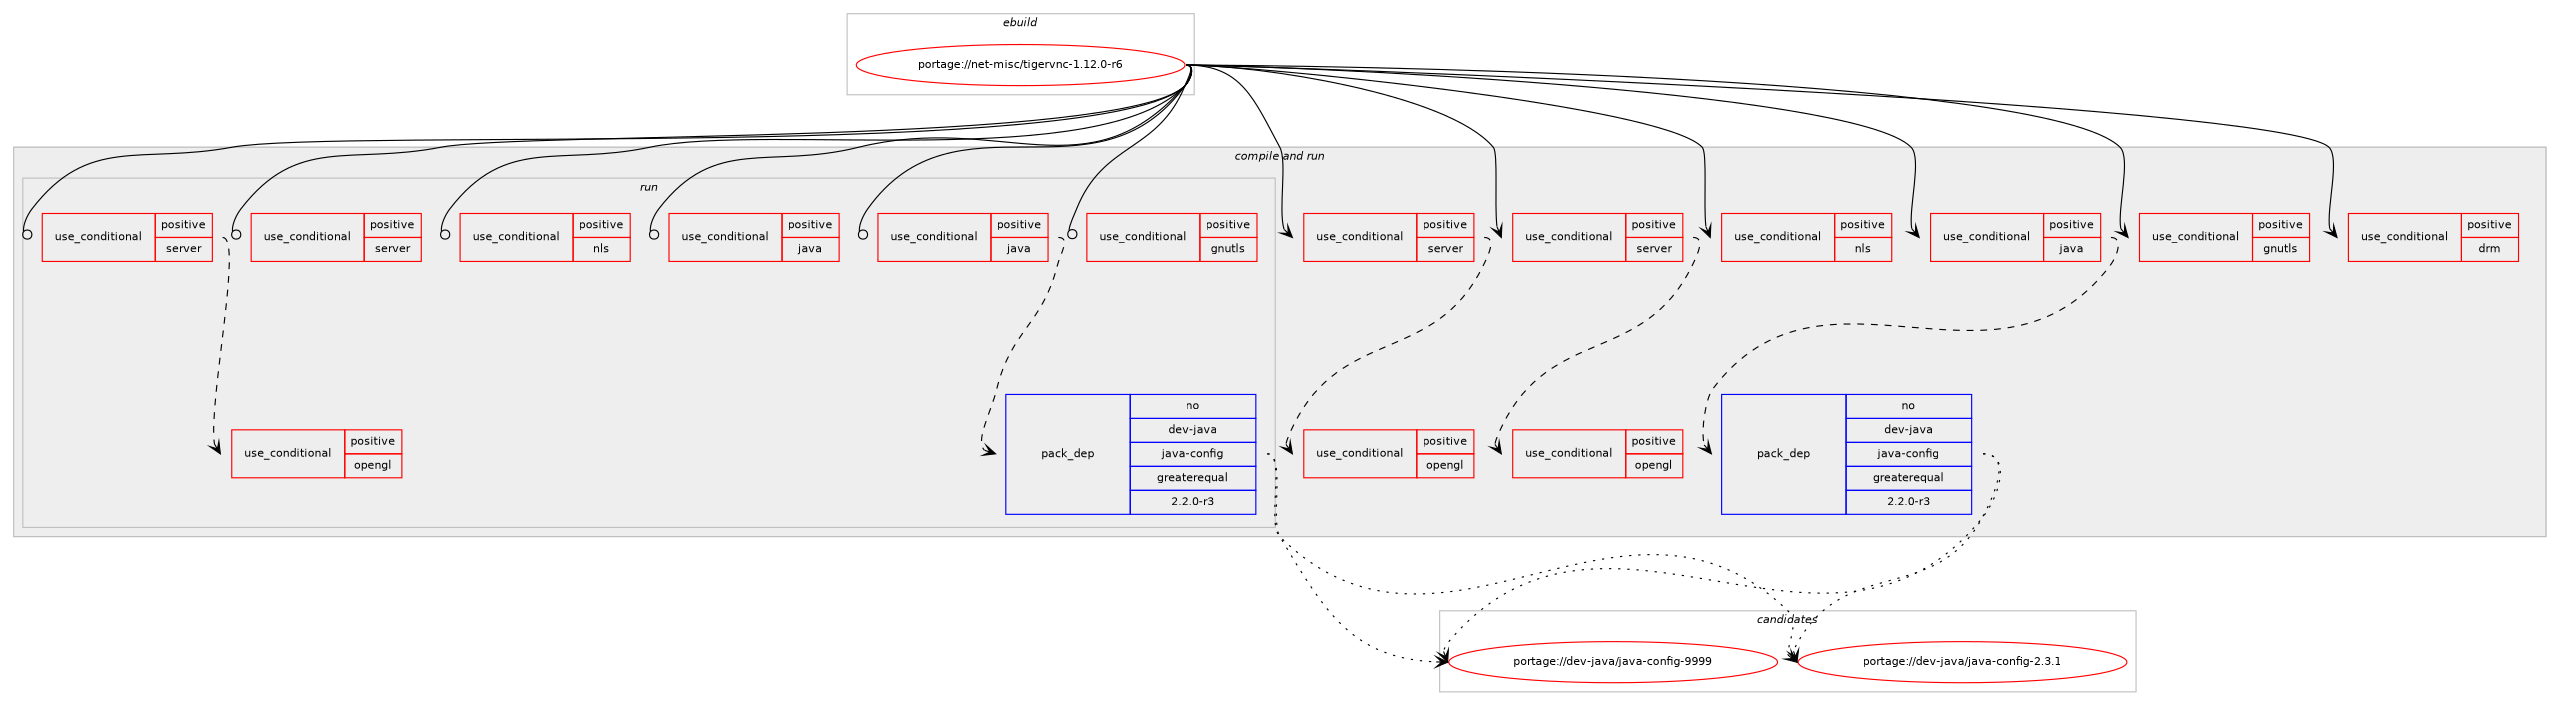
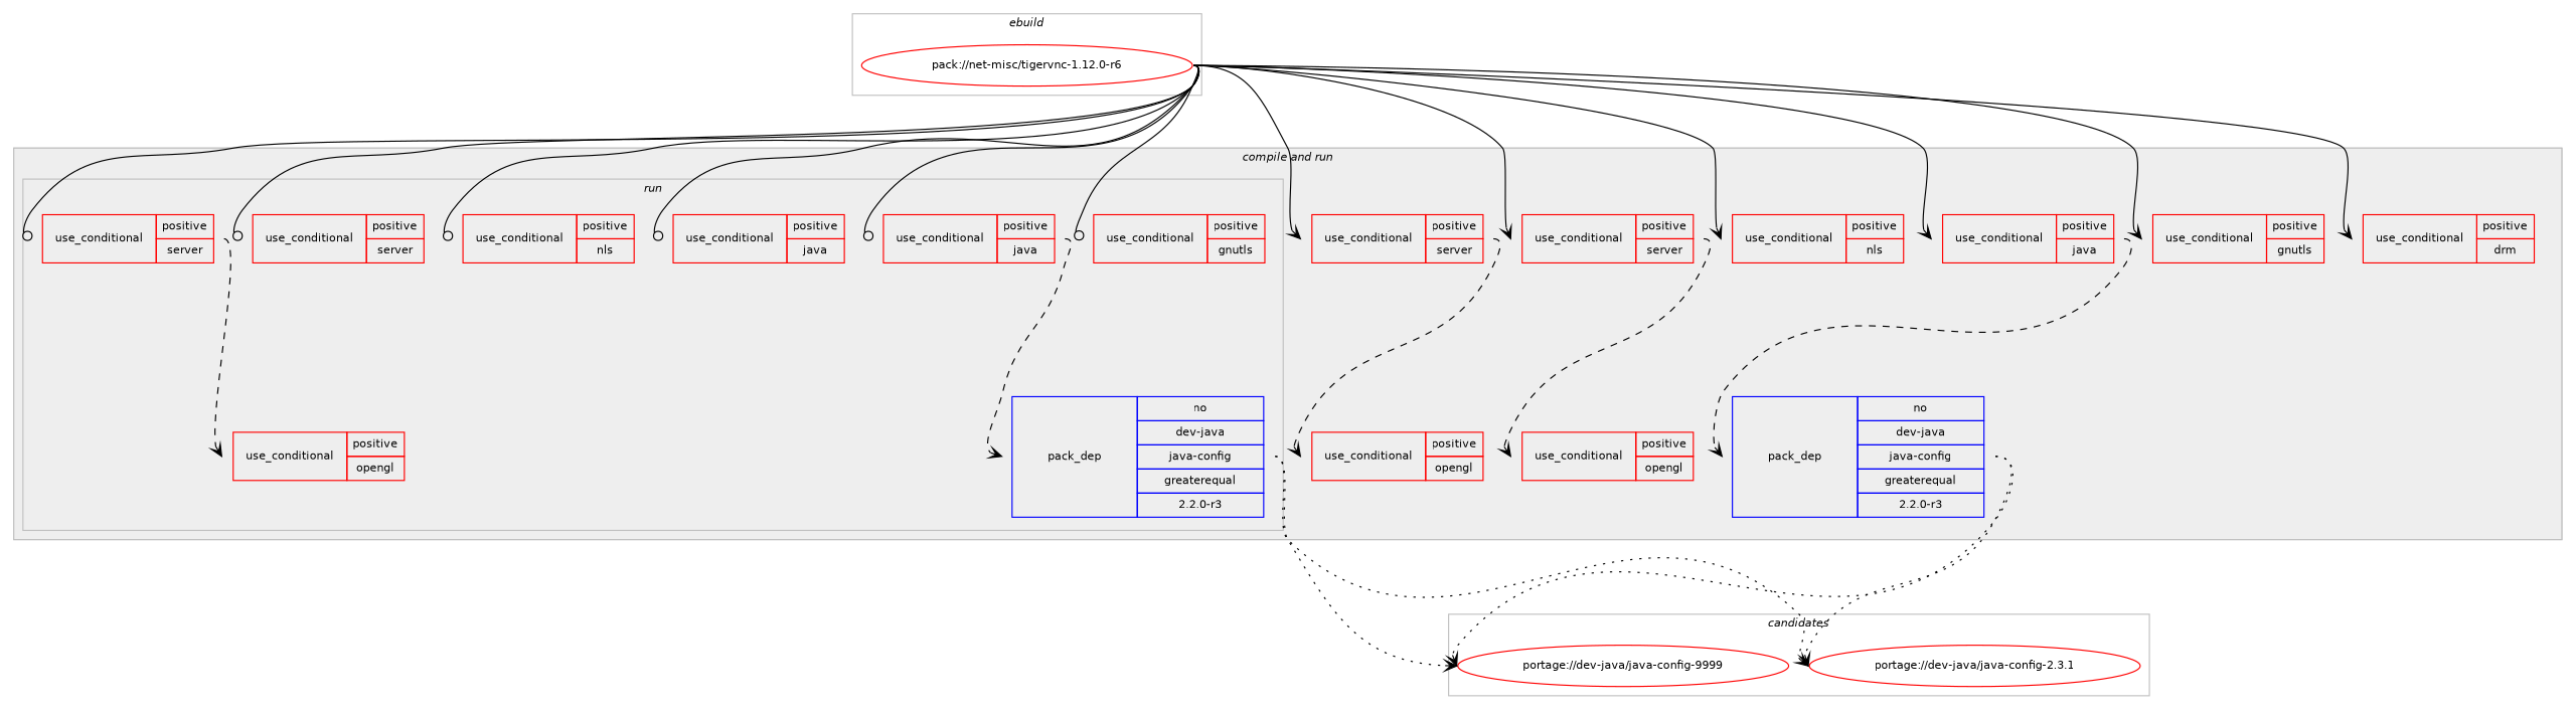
  digraph {
    compound=true
    concentrate=true
    fontname=Helvetica
    fontsize=10
    newrank=true
    rankdir=TB
    ranksep=1.5
    node [color=red fontname=Helvetica fontsize=10 shape=none]
    edge [arrowhead=vee headport=w style=solid tailport=e weight=20]
-   n1 [label="portage://net-misc/tigervnc-1.12.0-r6" width=4 shape=""]
+   n1 [label="pack://net-misc/tigervnc-1.12.0-r6" width=4 shape=""]
    n2 [label=<<TABLE BORDER="0" CELLBORDER="1" CELLSPACING="0" CELLPADDING="4"><TR><TD ROWSPAN="3" CELLPADDING="10">use_conditional</TD></TR><TR><TD>positive</TD></TR><TR><TD>drm</TD></TR></TABLE>>]
    n3 [label=<<TABLE BORDER="0" CELLBORDER="1" CELLSPACING="0" CELLPADDING="4"><TR><TD ROWSPAN="3" CELLPADDING="10">use_conditional</TD></TR><TR><TD>positive</TD></TR><TR><TD>gnutls</TD></TR></TABLE>>]
    n4 [color=blue label=<<TABLE BORDER="0" CELLBORDER="1" CELLSPACING="0" CELLPADDING="4" WIDTH="220"><TR><TD ROWSPAN="6" CELLPADDING="30">pack_dep</TD></TR><TR><TD WIDTH="110">no</TD></TR><TR><TD>dev-java</TD></TR><TR><TD>java-config</TD></TR><TR><TD>greaterequal</TD></TR><TR><TD>2.2.0-r3</TD></TR></TABLE>>]
    n5 [label=<<TABLE BORDER="0" CELLBORDER="1" CELLSPACING="0" CELLPADDING="4"><TR><TD ROWSPAN="3" CELLPADDING="10">use_conditional</TD></TR><TR><TD>positive</TD></TR><TR><TD>java</TD></TR></TABLE>>]
    n6 [label=<<TABLE BORDER="0" CELLBORDER="1" CELLSPACING="0" CELLPADDING="4"><TR><TD ROWSPAN="3" CELLPADDING="10">use_conditional</TD></TR><TR><TD>positive</TD></TR><TR><TD>nls</TD></TR></TABLE>>]
    n7 [label=<<TABLE BORDER="0" CELLBORDER="1" CELLSPACING="0" CELLPADDING="4"><TR><TD ROWSPAN="3" CELLPADDING="10">use_conditional</TD></TR><TR><TD>positive</TD></TR><TR><TD>opengl</TD></TR></TABLE>>]
    n8 [label=<<TABLE BORDER="0" CELLBORDER="1" CELLSPACING="0" CELLPADDING="4"><TR><TD ROWSPAN="3" CELLPADDING="10">use_conditional</TD></TR><TR><TD>positive</TD></TR><TR><TD>server</TD></TR></TABLE>>]
    n9 [label=<<TABLE BORDER="0" CELLBORDER="1" CELLSPACING="0" CELLPADDING="4"><TR><TD ROWSPAN="3" CELLPADDING="10">use_conditional</TD></TR><TR><TD>positive</TD></TR><TR><TD>opengl</TD></TR></TABLE>>]
    n10 [label=<<TABLE BORDER="0" CELLBORDER="1" CELLSPACING="0" CELLPADDING="4"><TR><TD ROWSPAN="3" CELLPADDING="10">use_conditional</TD></TR><TR><TD>positive</TD></TR><TR><TD>server</TD></TR></TABLE>>]
    n11 [label=<<TABLE BORDER="0" CELLBORDER="1" CELLSPACING="0" CELLPADDING="4"><TR><TD ROWSPAN="3" CELLPADDING="10">use_conditional</TD></TR><TR><TD>positive</TD></TR><TR><TD>gnutls</TD></TR></TABLE>>]
    n12 [color=blue label=<<TABLE BORDER="0" CELLBORDER="1" CELLSPACING="0" CELLPADDING="4" WIDTH="220"><TR><TD ROWSPAN="6" CELLPADDING="30">pack_dep</TD></TR><TR><TD WIDTH="110">no</TD></TR><TR><TD>dev-java</TD></TR><TR><TD>java-config</TD></TR><TR><TD>greaterequal</TD></TR><TR><TD>2.2.0-r3</TD></TR></TABLE>>]
    n13 [label=<<TABLE BORDER="0" CELLBORDER="1" CELLSPACING="0" CELLPADDING="4"><TR><TD ROWSPAN="3" CELLPADDING="10">use_conditional</TD></TR><TR><TD>positive</TD></TR><TR><TD>java</TD></TR></TABLE>>]
    n14 [label=<<TABLE BORDER="0" CELLBORDER="1" CELLSPACING="0" CELLPADDING="4"><TR><TD ROWSPAN="3" CELLPADDING="10">use_conditional</TD></TR><TR><TD>positive</TD></TR><TR><TD>java</TD></TR></TABLE>>]
    n15 [label=<<TABLE BORDER="0" CELLBORDER="1" CELLSPACING="0" CELLPADDING="4"><TR><TD ROWSPAN="3" CELLPADDING="10">use_conditional</TD></TR><TR><TD>positive</TD></TR><TR><TD>nls</TD></TR></TABLE>>]
    n16 [label=<<TABLE BORDER="0" CELLBORDER="1" CELLSPACING="0" CELLPADDING="4"><TR><TD ROWSPAN="3" CELLPADDING="10">use_conditional</TD></TR><TR><TD>positive</TD></TR><TR><TD>server</TD></TR></TABLE>>]
    n17 [label=<<TABLE BORDER="0" CELLBORDER="1" CELLSPACING="0" CELLPADDING="4"><TR><TD ROWSPAN="3" CELLPADDING="10">use_conditional</TD></TR><TR><TD>positive</TD></TR><TR><TD>opengl</TD></TR></TABLE>>]
    n18 [label=<<TABLE BORDER="0" CELLBORDER="1" CELLSPACING="0" CELLPADDING="4"><TR><TD ROWSPAN="3" CELLPADDING="10">use_conditional</TD></TR><TR><TD>positive</TD></TR><TR><TD>server</TD></TR></TABLE>>]
    n19 [label="portage://dev-java/java-config-2.3.1" width=4 shape=""]
    n20 [label="portage://dev-java/java-config-9999" width=4 shape=""]
    subgraph cluster_1 {
      color=gray
      label=<<i>ebuild</i>>
      n1
    }
    subgraph cluster_2 {
      color=gray
      label=<<i>dependencies</i>>
      subgraph cluster_3 {
        color=gray
        fillcolor="#eeeeee"
        label=<<i>compile</i>>
        style=filled
        subgraph sub_4 {
          color=gray
          fillcolor="#eeeeee"
          label=<<i>compile</i>>
          style=filled
          n2
        }
        subgraph sub_5 {
          color=gray
          fillcolor="#eeeeee"
          label=<<i>compile</i>>
          style=filled
          n3
        }
        subgraph sub_6 {
          color=gray
          fillcolor="#eeeeee"
          label=<<i>compile</i>>
          style=filled
          n5
          subgraph sub_7 {
            color=gray
            fillcolor="#eeeeee"
            label=<<i>compile</i>>
            style=filled
            n4
          }
        }
        subgraph sub_8 {
          color=gray
          fillcolor="#eeeeee"
          label=<<i>compile</i>>
          style=filled
          n6
        }
        subgraph sub_9 {
          color=gray
          fillcolor="#eeeeee"
          label=<<i>compile</i>>
          style=filled
          n8
          subgraph sub_10 {
            color=gray
            fillcolor="#eeeeee"
            label=<<i>compile</i>>
            style=filled
            n7
          }
        }
        subgraph sub_11 {
          color=gray
          fillcolor="#eeeeee"
          label=<<i>compile</i>>
          style=filled
          n10
          subgraph sub_12 {
            color=gray
            fillcolor="#eeeeee"
            label=<<i>compile</i>>
            style=filled
            n9
          }
        }
      }
      subgraph cluster_13 {
        color=gray
        fillcolor="#eeeeee"
        label=<<i>compile and run</i>>
        style=filled
      }
      subgraph cluster_14 {
        color=gray
        fillcolor="#eeeeee"
        label=<<i>run</i>>
        style=filled
        subgraph sub_15 {
          color=gray
          fillcolor="#eeeeee"
          label=<<i>run</i>>
          style=filled
          n11
        }
        subgraph sub_16 {
          color=gray
          fillcolor="#eeeeee"
          label=<<i>run</i>>
          style=filled
          n13
          subgraph sub_17 {
            color=gray
            fillcolor="#eeeeee"
            label=<<i>run</i>>
            style=filled
            n12
          }
        }
        subgraph sub_18 {
          color=gray
          fillcolor="#eeeeee"
          label=<<i>run</i>>
          style=filled
          n14
        }
        subgraph sub_19 {
          color=gray
          fillcolor="#eeeeee"
          label=<<i>run</i>>
          style=filled
          n15
        }
        subgraph sub_20 {
          color=gray
          fillcolor="#eeeeee"
          label=<<i>run</i>>
          style=filled
          n16
        }
        subgraph sub_21 {
          color=gray
          fillcolor="#eeeeee"
          label=<<i>run</i>>
          style=filled
          n18
          subgraph sub_22 {
            color=gray
            fillcolor="#eeeeee"
            label=<<i>run</i>>
            style=filled
            n17
          }
        }
      }
    }
    subgraph cluster_23 {
      color=gray
      label=<<i>candidates</i>>
      rank=same
      subgraph sub_24 {
        color=black
        label=<<i>candidates</i>>
        nodesep=1
        rank=same
        n19
        n20
      }
      subgraph sub_25 {
        color=black
        label=<<i>candidates</i>>
        nodesep=1
        rank=same
        n19
        n20
      }
    }
    n1 -> n2
    n1 -> n3
    n1 -> n5
    n1 -> n6
    n1 -> n8
    n1 -> n10
    n1 -> n11 [arrowhead=odot]
    n1 -> n13 [arrowhead=odot]
    n1 -> n14 [arrowhead=odot]
    n1 -> n15 [arrowhead=odot]
    n1 -> n16 [arrowhead=odot]
    n1 -> n18 [arrowhead=odot]
    n4 -> n19 [style=dotted weight=100]
    n4 -> n20 [style=dotted weight=100]
    n5 -> n4 [style=dashed]
    n8 -> n7 [style=dashed]
    n10 -> n9 [style=dashed]
    n12 -> n19 [style=dotted weight=100]
    n12 -> n20 [style=dotted weight=100]
    n13 -> n12 [style=dashed]
    n18 -> n17 [style=dashed]
  }
